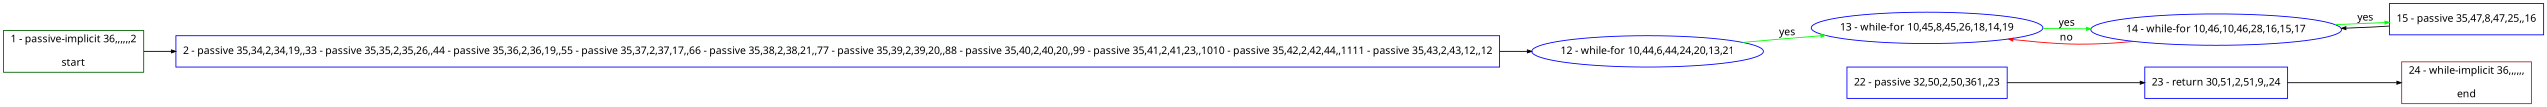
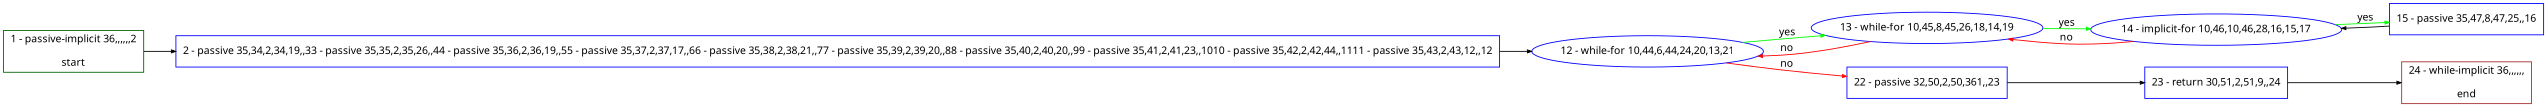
  digraph {
    bgcolor=white
    compound=true
    fillcolor="#FFFFCC"
    fontname="Noto Sans"
    fontsize=12
    pack=true
    packmode=clust
    rankdir=LR
    style="rounded,filled"
    node [color="#0000ff" compound=true fillcolor="#ffffff" fixedsize=false fontname="Noto Sans" fontsize=12 node_initialized=no shape=box style=filled]
    edge [arrowhead=normal arrowsize=0.5 arrowtail=none color="#000000" compound=true dir=forward fontcolor=black fontname="Noto Sans" fontsize=12]
    n1 [label="2 - passive 35,34,2,34,19,,33 - passive 35,35,2,35,26,,44 - passive 35,36,2,36,19,,55 - passive 35,37,2,37,17,,66 - passive 35,38,2,38,21,,77 - passive 35,39,2,39,20,,88 - passive 35,40,2,40,20,,99 - passive 35,41,2,41,23,,1010 - passive 35,42,2,42,44,,1111 - passive 35,43,2,43,12,,12"]
    n2 [label="12 - while-for 10,44,6,44,24,20,13,21" shape=oval]
    n3 [label="13 - while-for 10,45,8,45,26,18,14,19" shape=oval]
    n4 [label="22 - passive 32,50,2,50,361,,23"]
    n5 [color="#006400" label="1 - passive-implicit 36,,,,,,2\n\nstart"]
-   n6 [label="14 - while-for 10,46,10,46,28,16,15,17" shape=oval]
+   n6 [label="14 - implicit-for 10,46,10,46,28,16,15,17" shape=oval]
    n7 [label="23 - return 30,51,2,51,9,,24"]
    n8 [label="15 - passive 35,47,8,47,25,,16"]
    n9 [color="#a52a2a" label="24 - while-implicit 36,,,,,,\n\nend"]
    n1 -> n2
    n2 -> n3 [color="#00ff00" label=yes]
+   n2 -> n4 [color="#ff0000" label=no]
+   n3 -> n2 [color="#ff0000" label=no]
    n3 -> n6 [color="#00ff00" label=yes]
    n4 -> n7
    n5 -> n1
    n6 -> n3 [color="#ff0000" label=no]
    n6 -> n8 [color="#00ff00" label=yes]
    n7 -> n9
    n8 -> n6
  }
